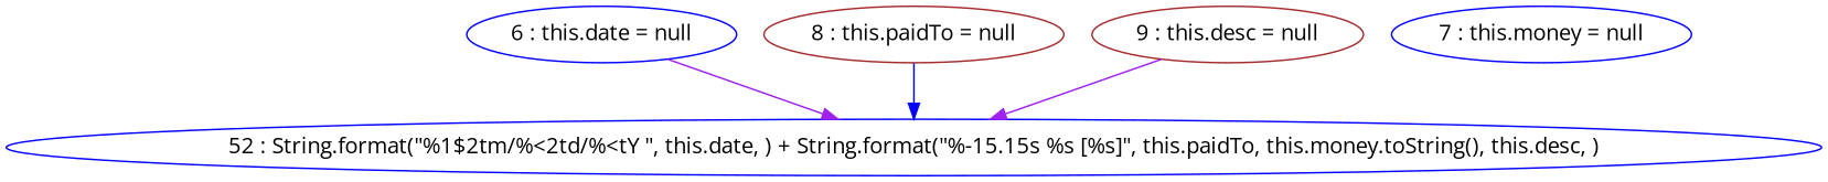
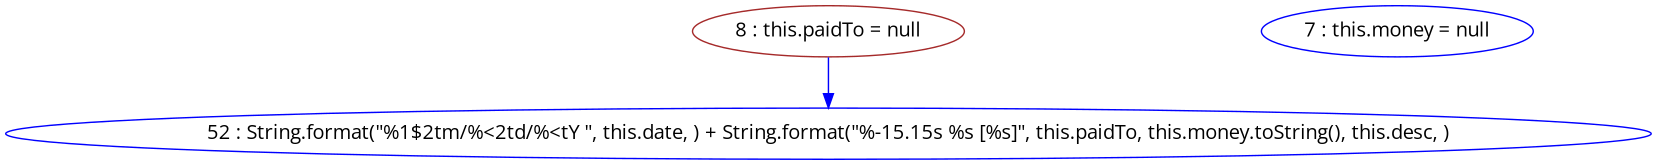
  digraph {
    fontname="Open Sans"
    node [color=blue fontname="Open Sans"]
    edge [color=purple fontname="Open Sans"]
-   "6 : this.date = null"
    "52 : String.format(\"%1$2tm/%<2td/%<tY \", this.date, ) + String.format(\"%-15.15s %s [%s]\", this.paidTo, this.money.toString(), this.desc, )"
    "7 : this.money = null"
    "8 : this.paidTo = null" [color=brown]
-   "9 : this.desc = null" [color=brown]
-   "6 : this.date = null" -> "52 : String.format(\"%1$2tm/%<2td/%<tY \", this.date, ) + String.format(\"%-15.15s %s [%s]\", this.paidTo, this.money.toString(), this.desc, )"
    "8 : this.paidTo = null" -> "52 : String.format(\"%1$2tm/%<2td/%<tY \", this.date, ) + String.format(\"%-15.15s %s [%s]\", this.paidTo, this.money.toString(), this.desc, )" [color=blue]
-   "9 : this.desc = null" -> "52 : String.format(\"%1$2tm/%<2td/%<tY \", this.date, ) + String.format(\"%-15.15s %s [%s]\", this.paidTo, this.money.toString(), this.desc, )"
  }
